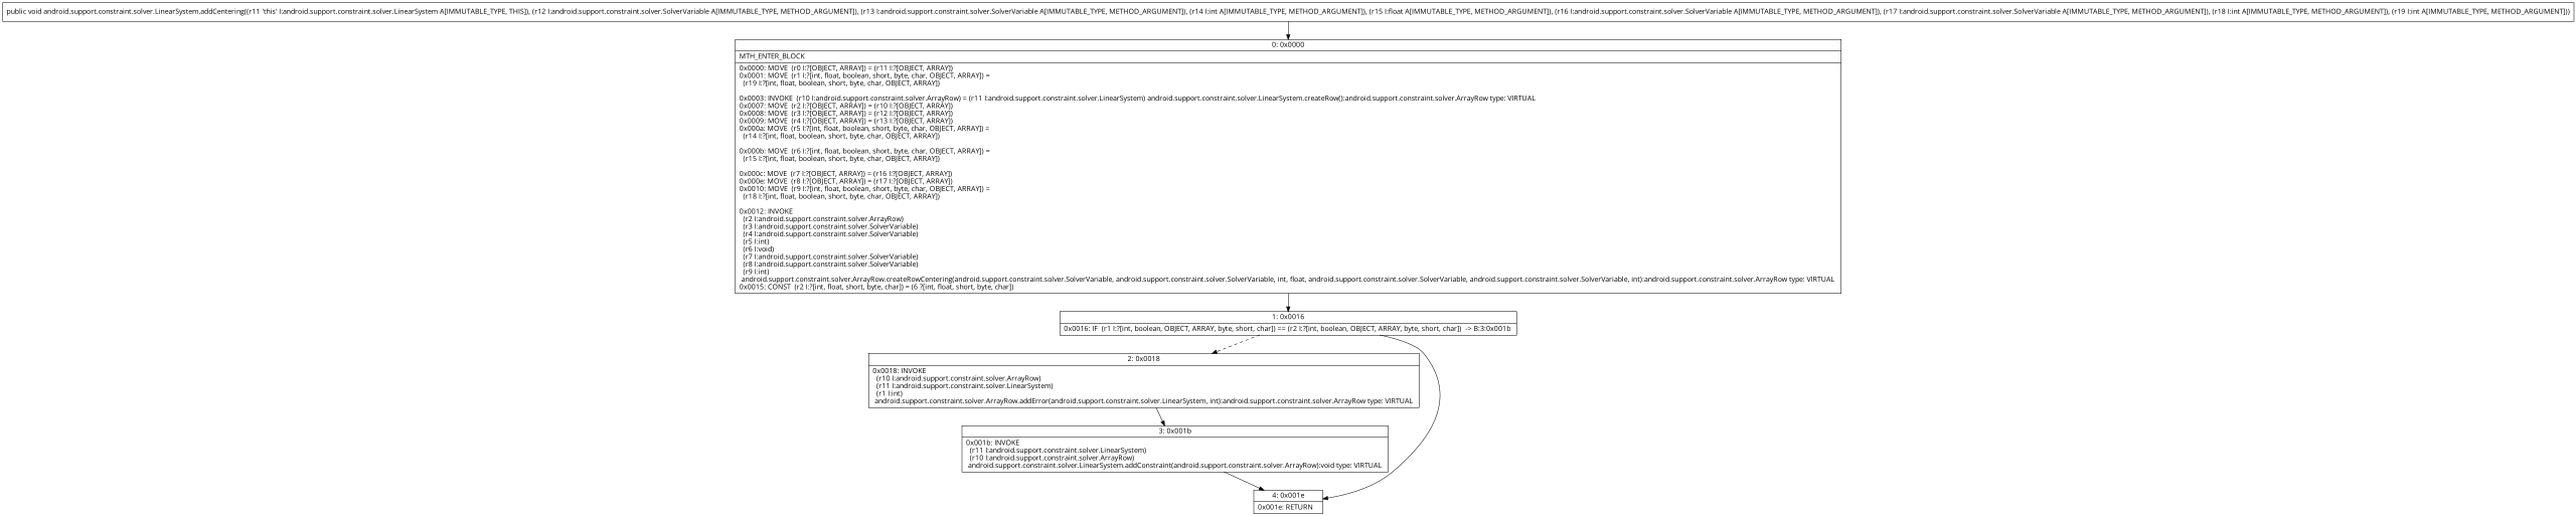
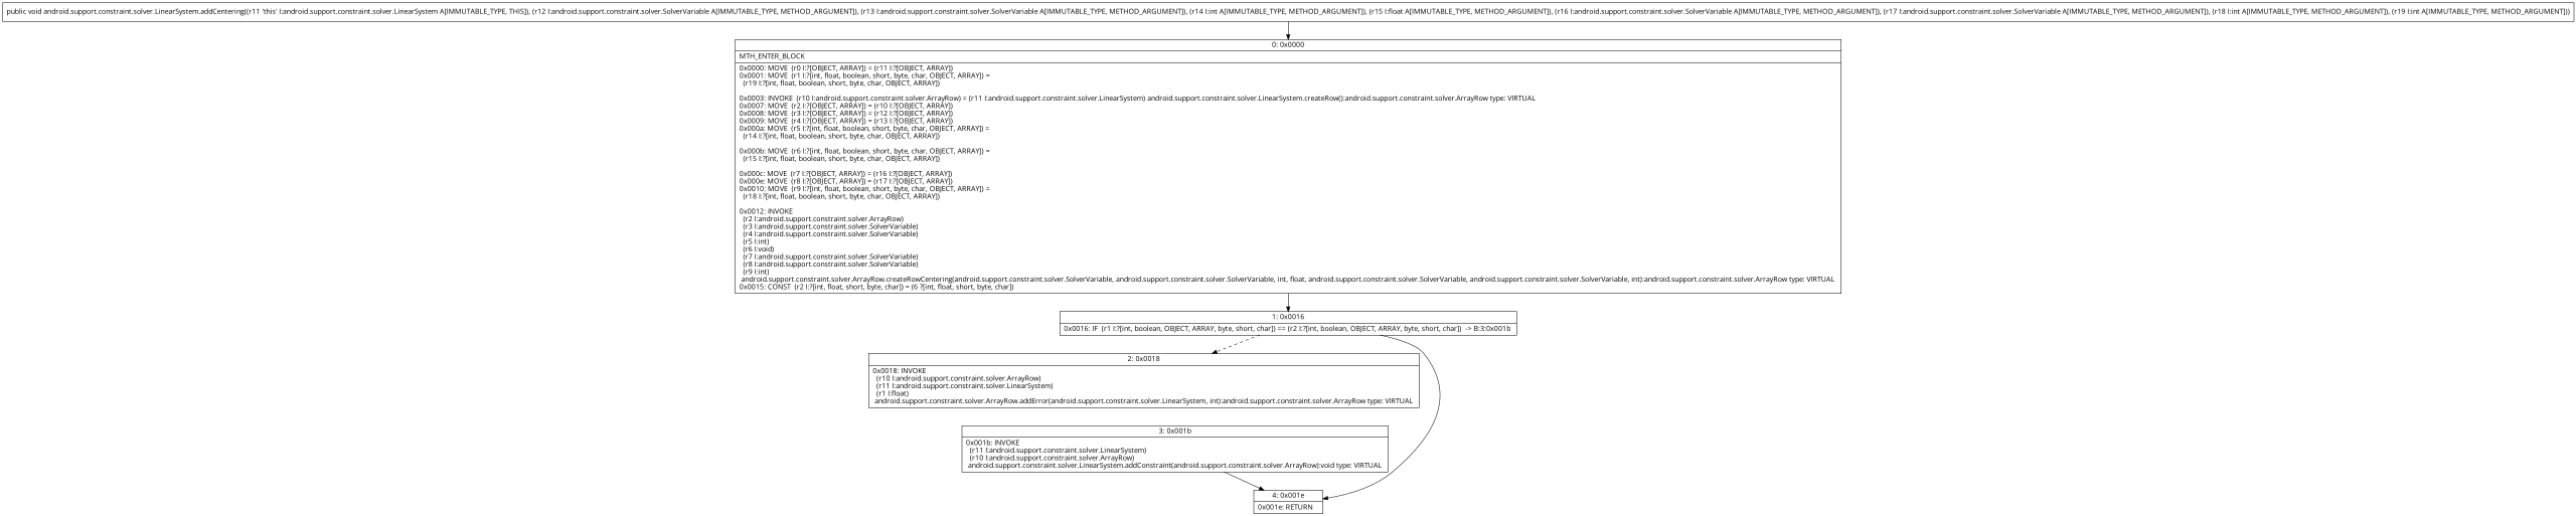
  digraph {
    fontname="Open Sans"
    node [fontname="Open Sans" shape=record]
    edge [fontname="Open Sans"]
    n1 [label="{0\:\ 0x0000|MTH_ENTER_BLOCK\l|0x0000: MOVE  (r0 I:?[OBJECT, ARRAY]) = (r11 I:?[OBJECT, ARRAY]) \l0x0001: MOVE  (r1 I:?[int, float, boolean, short, byte, char, OBJECT, ARRAY]) = \l  (r19 I:?[int, float, boolean, short, byte, char, OBJECT, ARRAY])\l \l0x0003: INVOKE  (r10 I:android.support.constraint.solver.ArrayRow) = (r11 I:android.support.constraint.solver.LinearSystem) android.support.constraint.solver.LinearSystem.createRow():android.support.constraint.solver.ArrayRow type: VIRTUAL \l0x0007: MOVE  (r2 I:?[OBJECT, ARRAY]) = (r10 I:?[OBJECT, ARRAY]) \l0x0008: MOVE  (r3 I:?[OBJECT, ARRAY]) = (r12 I:?[OBJECT, ARRAY]) \l0x0009: MOVE  (r4 I:?[OBJECT, ARRAY]) = (r13 I:?[OBJECT, ARRAY]) \l0x000a: MOVE  (r5 I:?[int, float, boolean, short, byte, char, OBJECT, ARRAY]) = \l  (r14 I:?[int, float, boolean, short, byte, char, OBJECT, ARRAY])\l \l0x000b: MOVE  (r6 I:?[int, float, boolean, short, byte, char, OBJECT, ARRAY]) = \l  (r15 I:?[int, float, boolean, short, byte, char, OBJECT, ARRAY])\l \l0x000c: MOVE  (r7 I:?[OBJECT, ARRAY]) = (r16 I:?[OBJECT, ARRAY]) \l0x000e: MOVE  (r8 I:?[OBJECT, ARRAY]) = (r17 I:?[OBJECT, ARRAY]) \l0x0010: MOVE  (r9 I:?[int, float, boolean, short, byte, char, OBJECT, ARRAY]) = \l  (r18 I:?[int, float, boolean, short, byte, char, OBJECT, ARRAY])\l \l0x0012: INVOKE  \l  (r2 I:android.support.constraint.solver.ArrayRow)\l  (r3 I:android.support.constraint.solver.SolverVariable)\l  (r4 I:android.support.constraint.solver.SolverVariable)\l  (r5 I:int)\l  (r6 I:void)\l  (r7 I:android.support.constraint.solver.SolverVariable)\l  (r8 I:android.support.constraint.solver.SolverVariable)\l  (r9 I:int)\l android.support.constraint.solver.ArrayRow.createRowCentering(android.support.constraint.solver.SolverVariable, android.support.constraint.solver.SolverVariable, int, float, android.support.constraint.solver.SolverVariable, android.support.constraint.solver.SolverVariable, int):android.support.constraint.solver.ArrayRow type: VIRTUAL \l0x0015: CONST  (r2 I:?[int, float, short, byte, char]) = (6 ?[int, float, short, byte, char]) \l}"]
    n2 [label="{1\:\ 0x0016|0x0016: IF  (r1 I:?[int, boolean, OBJECT, ARRAY, byte, short, char]) == (r2 I:?[int, boolean, OBJECT, ARRAY, byte, short, char])  \-\> B:3:0x001b \l}"]
-   n3 [label="{2\:\ 0x0018|0x0018: INVOKE  \l  (r10 I:android.support.constraint.solver.ArrayRow)\l  (r11 I:android.support.constraint.solver.LinearSystem)\l  (r1 I:int)\l android.support.constraint.solver.ArrayRow.addError(android.support.constraint.solver.LinearSystem, int):android.support.constraint.solver.ArrayRow type: VIRTUAL \l}"]
+   n3 [label="{2\:\ 0x0018|0x0018: INVOKE  \l  (r10 I:android.support.constraint.solver.ArrayRow)\l  (r11 I:android.support.constraint.solver.LinearSystem)\l  (r1 I:float)\l android.support.constraint.solver.ArrayRow.addError(android.support.constraint.solver.LinearSystem, int):android.support.constraint.solver.ArrayRow type: VIRTUAL \l}"]
    n4 [label="{4\:\ 0x001e|0x001e: RETURN   \l}"]
    n5 [label="{3\:\ 0x001b|0x001b: INVOKE  \l  (r11 I:android.support.constraint.solver.LinearSystem)\l  (r10 I:android.support.constraint.solver.ArrayRow)\l android.support.constraint.solver.LinearSystem.addConstraint(android.support.constraint.solver.ArrayRow):void type: VIRTUAL \l}"]
    n6 [label="{public void android.support.constraint.solver.LinearSystem.addCentering((r11 'this' I:android.support.constraint.solver.LinearSystem A[IMMUTABLE_TYPE, THIS]), (r12 I:android.support.constraint.solver.SolverVariable A[IMMUTABLE_TYPE, METHOD_ARGUMENT]), (r13 I:android.support.constraint.solver.SolverVariable A[IMMUTABLE_TYPE, METHOD_ARGUMENT]), (r14 I:int A[IMMUTABLE_TYPE, METHOD_ARGUMENT]), (r15 I:float A[IMMUTABLE_TYPE, METHOD_ARGUMENT]), (r16 I:android.support.constraint.solver.SolverVariable A[IMMUTABLE_TYPE, METHOD_ARGUMENT]), (r17 I:android.support.constraint.solver.SolverVariable A[IMMUTABLE_TYPE, METHOD_ARGUMENT]), (r18 I:int A[IMMUTABLE_TYPE, METHOD_ARGUMENT]), (r19 I:int A[IMMUTABLE_TYPE, METHOD_ARGUMENT])) }"]
    n1 -> n2
    n2 -> n3 [style=dashed]
    n2 -> n4
-   n3 -> n5
    n5 -> n4
    n6 -> n1
  }
